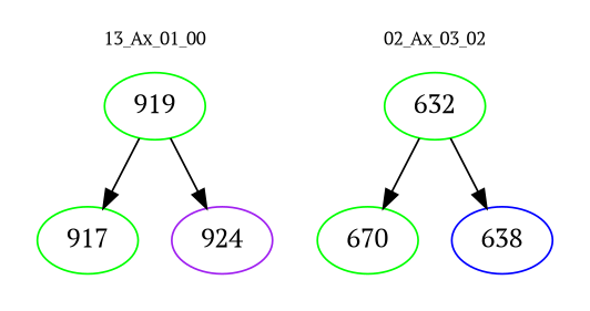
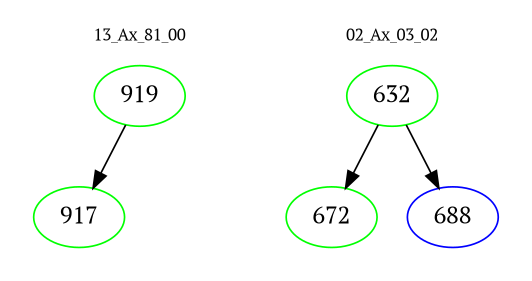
  digraph {
    fontname="PT Serif"
    node [color=green fontname="PT Serif"]
    edge [color=black fontname="PT Serif"]
    n1 [label=919]
    n2 [label=917]
-   n3 [color=purple label=924]
    n4 [label=632]
-   n5 [label=670]
-   n6 [color=blue label=638]
+   n5 [label=672]
+   n6 [color=blue label=688]
    subgraph cluster_1 {
      color=white
      fontsize=10
-     label="13_Ax_01_00"
+     label="13_Ax_81_00"
      n1
      n2
-     n3
    }
    subgraph cluster_2 {
      color=white
      fontsize=10
      label="02_Ax_03_02"
      n4
      n5
      n6
    }
    n1 -> n2
-   n1 -> n3
    n4 -> n5
    n4 -> n6
  }
